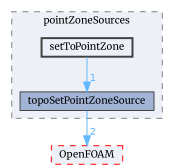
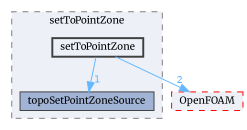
  digraph {
    compound=true
    fontname=Merriweather
    node [color=grey25 fillcolor="#edf0f7" fontname=Merriweather fontsize=10 shape=box]
    edge [color=steelblue1 fontcolor=steelblue1 fontname=Merriweather fontsize=10 labeldistance=1.5 labelfontname=Helvetica labelfontsize=10]
    n1 [fillcolor="#a2b4d6" height=0.2 label=topoSetPointZoneSource style=filled width=0.4]
    n2 [height=0.2 label=setToPointZone style="filled,bold" width=0.4]
    n3 [color=red height=0.2 label=OpenFOAM style="filled,dashed" width=0.4]
    subgraph cluster_1 {
      bgcolor="#edf0f7"
      fontsize=10
-     label=pointZoneSources
+     label=setToPointZone
      pencolor=grey50
      style="filled,dashed"
      n1
      n2
    }
    n2 -> n1 [headlabel=1]
-   n1 -> n3 [headlabel=2]
+   n2 -> n3 [headlabel=2]
  }
